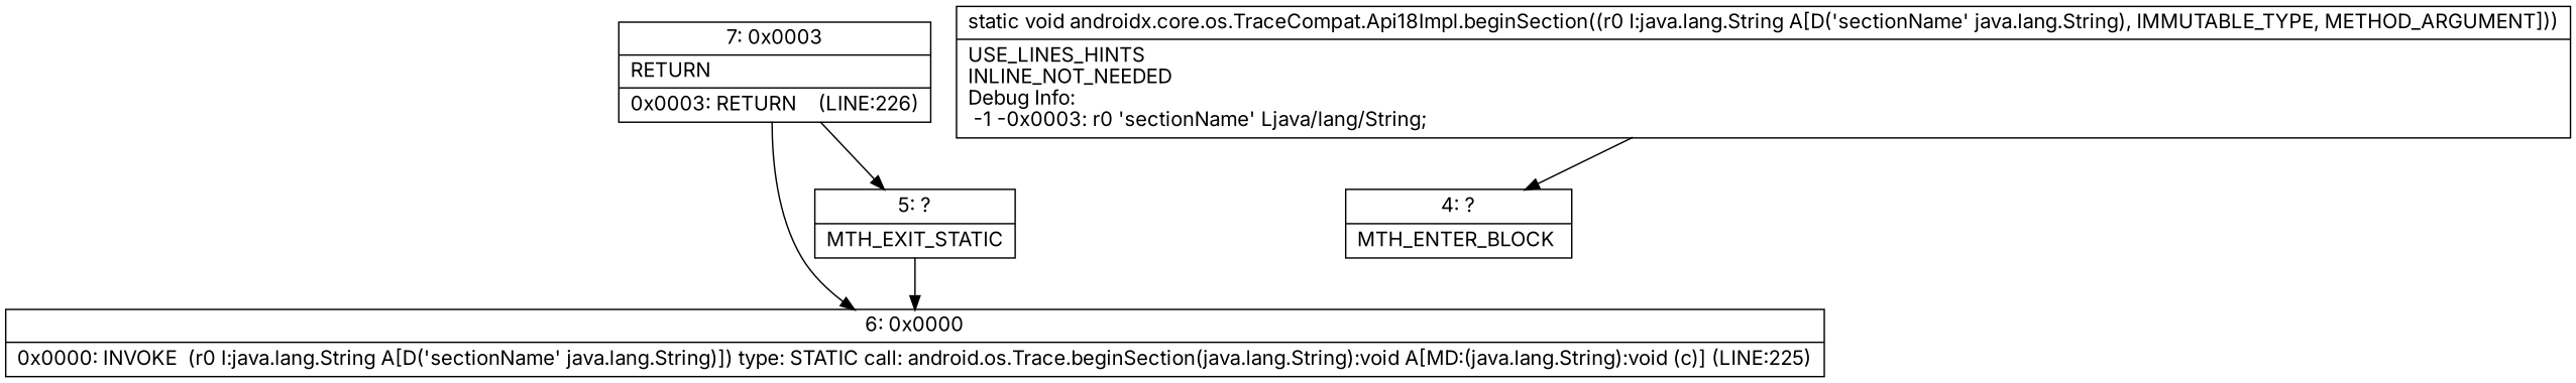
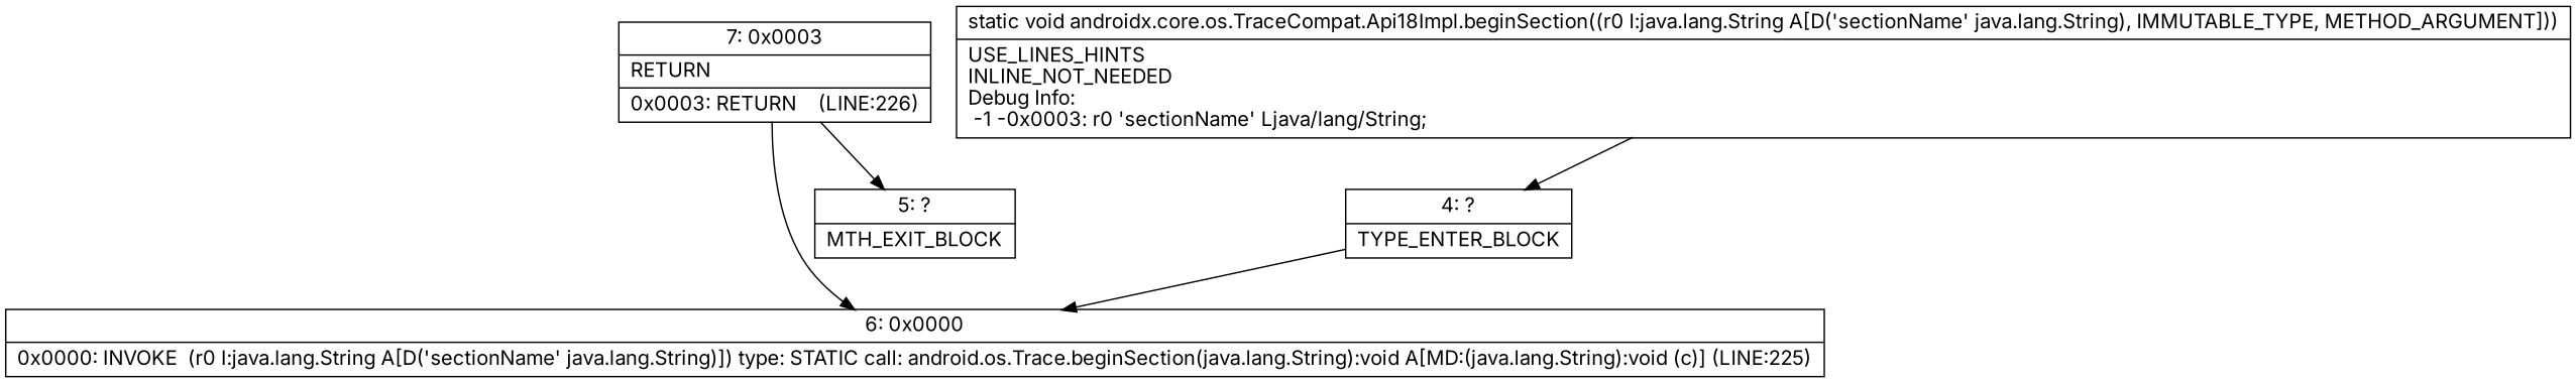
  digraph {
    fontname=Inter
    node [fontname=Inter shape=record]
    edge [fontname=Inter]
-   n1 [label="{4\:\ ?|MTH_ENTER_BLOCK\l}"]
+   n1 [label="{4\:\ ?|TYPE_ENTER_BLOCK\l}"]
    n2 [label="{6\:\ 0x0000|0x0000: INVOKE  (r0 I:java.lang.String A[D('sectionName' java.lang.String)]) type: STATIC call: android.os.Trace.beginSection(java.lang.String):void A[MD:(java.lang.String):void (c)] (LINE:225)\l}"]
    n3 [label="{7\:\ 0x0003|RETURN\l|0x0003: RETURN    (LINE:226)\l}"]
-   n4 [label="{5\:\ ?|MTH_EXIT_STATIC\l}"]
+   n4 [label="{5\:\ ?|MTH_EXIT_BLOCK\l}"]
    n5 [label="{static void androidx.core.os.TraceCompat.Api18Impl.beginSection((r0 I:java.lang.String A[D('sectionName' java.lang.String), IMMUTABLE_TYPE, METHOD_ARGUMENT]))  | USE_LINES_HINTS\lINLINE_NOT_NEEDED\lDebug Info:\l  \-1 \-0x0003: r0 'sectionName' Ljava\/lang\/String;\l}"]
-   n4 -> n2
+   n1 -> n2
    n3 -> n2
    n3 -> n4
    n5 -> n1
  }
